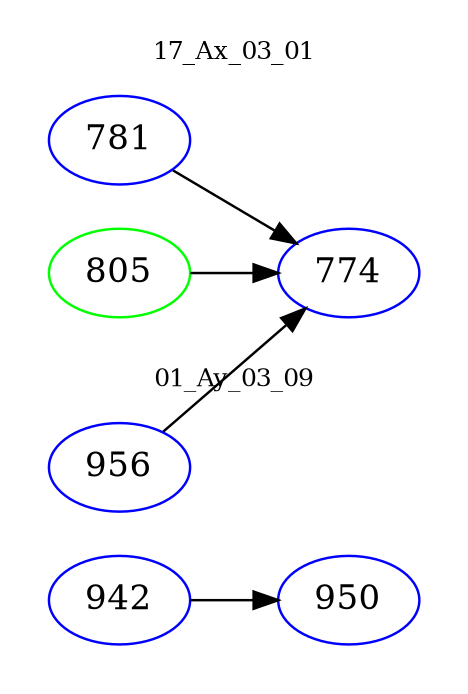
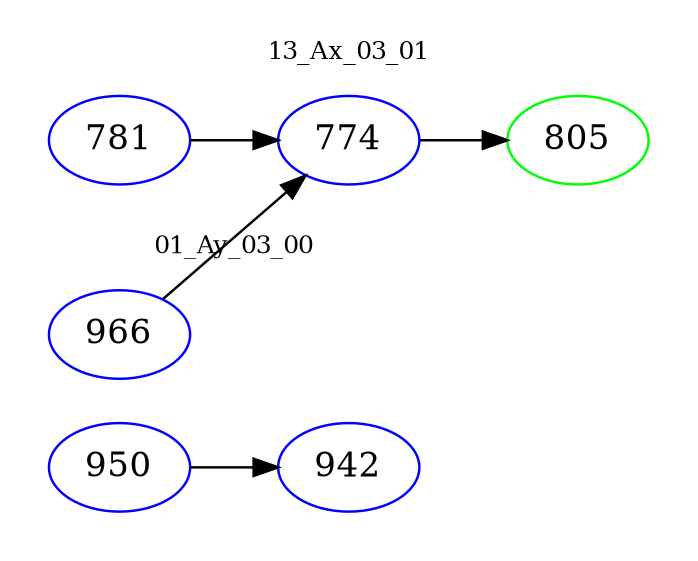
  digraph {
    rankdir=LR
    node [color=blue]
    edge [color=black]
    n1 [label=781]
    n2 [label=774]
    n3 [color=green label=805]
-   n4 [label=956]
+   n4 [label=966]
    n5 [label=942]
    n6 [label=950]
    subgraph cluster_1 {
      color=white
      fontsize=10
-     label="17_Ax_03_01"
+     label="13_Ax_03_01"
      n1
      n2
      n3
    }
    subgraph cluster_2 {
      color=white
      fontsize=10
-     label="01_Ay_03_09"
+     label="01_Ay_03_00"
      n4
      n5
      n6
    }
    n1 -> n2
-   n3 -> n2
+   n2 -> n3
    n4 -> n2
-   n5 -> n6
+   n6 -> n5
  }
